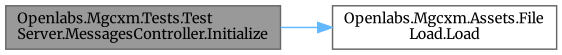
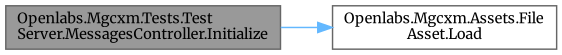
  digraph {
    rankdir=LR
    fontname=Merriweather
    node [fontname=Merriweather fontsize=10 shape=box style=filled]
    n1 [color=gray40 fillcolor=grey60 fontcolor=black height=0.2 label="Openlabs.Mgcxm.Tests.Test\lServer.MessagesController.Initialize" width=0.4]
-   n2 [color=grey40 fillcolor=white height=0.2 label="Openlabs.Mgcxm.Assets.File\lLoad.Load" width=0.4]
+   n2 [color=grey40 fillcolor=white height=0.2 label="Openlabs.Mgcxm.Assets.File\lAsset.Load" width=0.4]
    n1 -> n2 [color=steelblue1 fontname=Merriweather fontsize=10 labelfontname=Helvetica labelfontsize=10 style=solid]
  }
